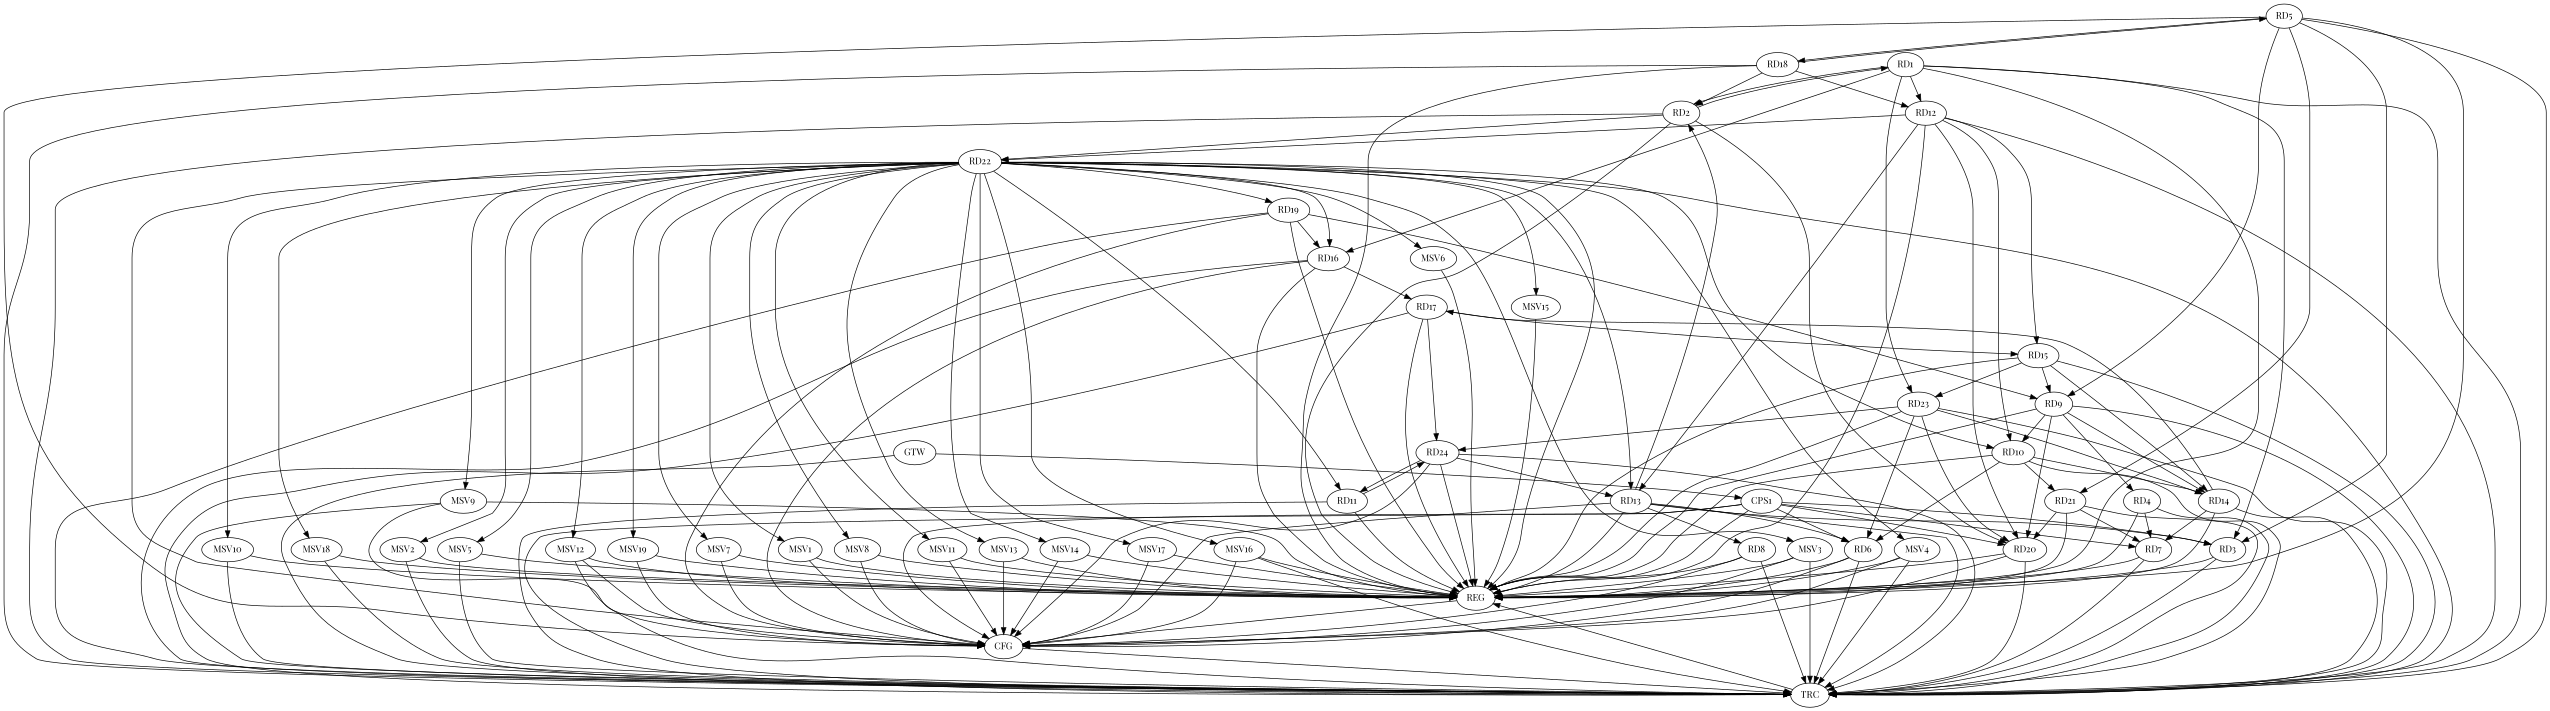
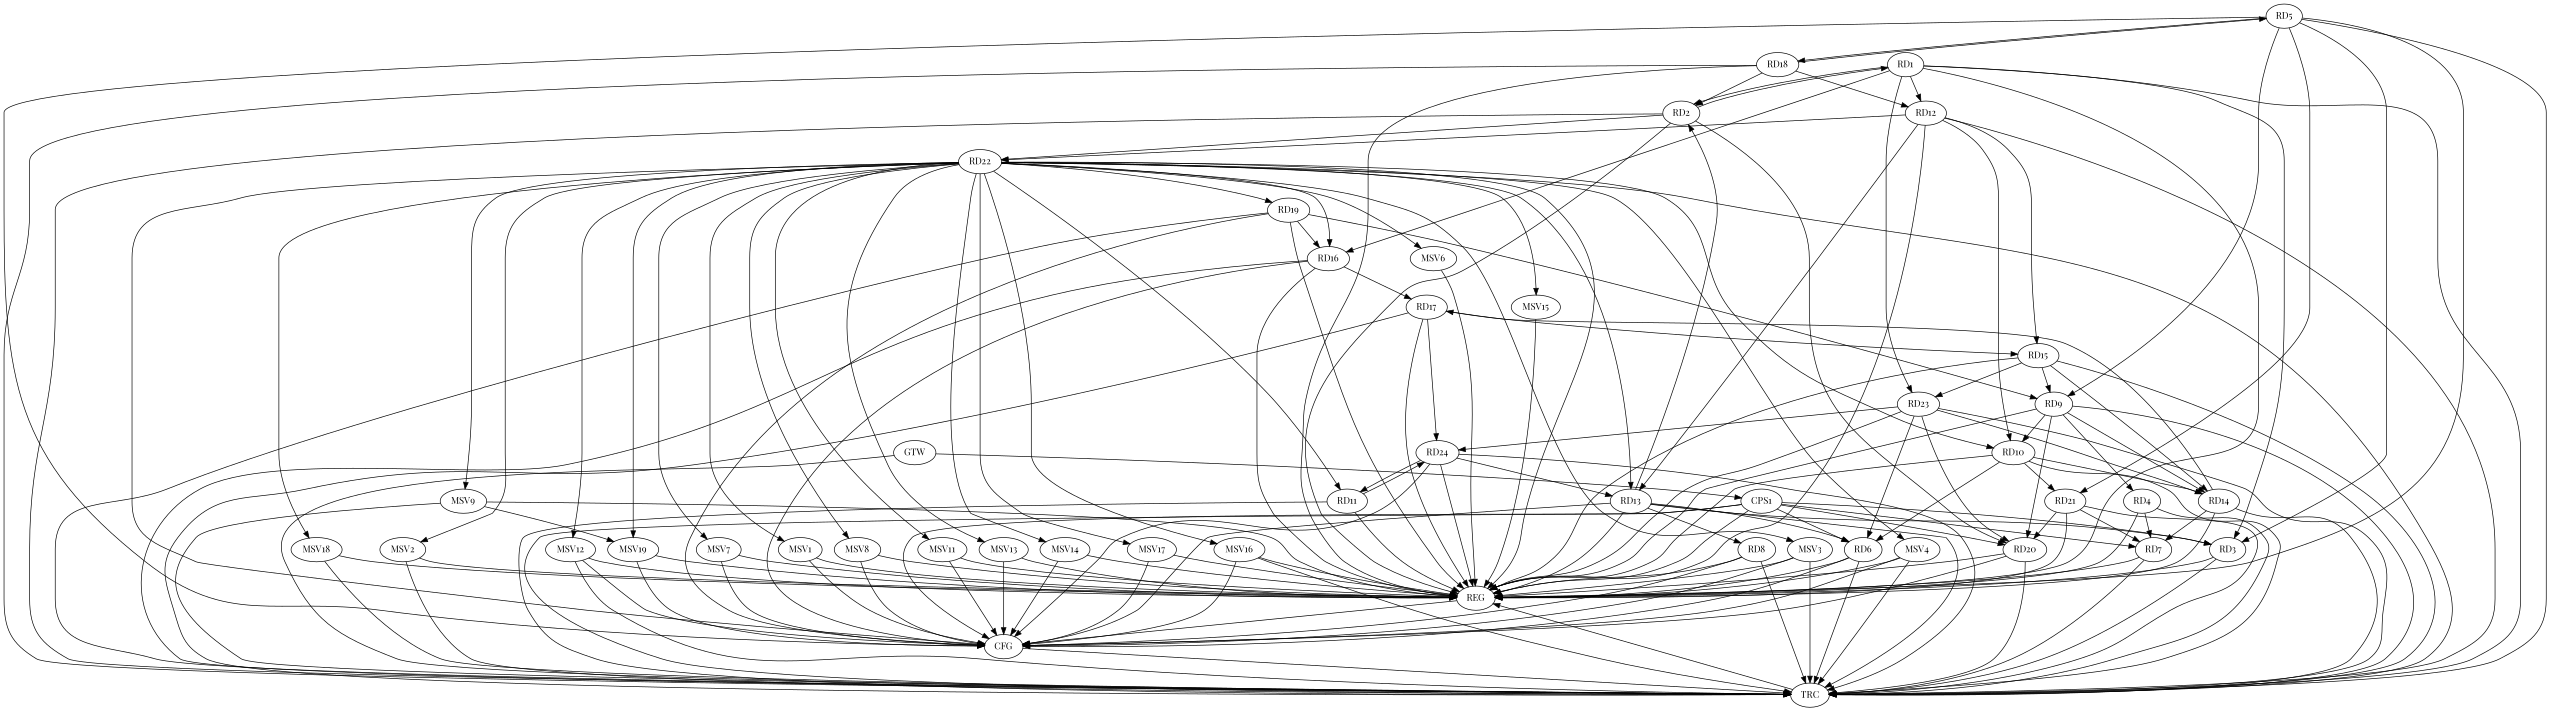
  strict digraph {
    fontname="Playfair Display"
    node [fontname="Playfair Display"]
    edge [fontname="Playfair Display"]
    n1 [label=RD1]
    n2 [label=RD2]
    n3 [label=RD3]
    n4 [label=RD12]
    n5 [label=RD16]
    n6 [label=RD23]
    n7 [label=REG]
    n8 [label=TRC]
    n9 [label=RD20]
    n10 [label=RD22]
    n11 [label=RD10]
    n12 [label=RD13]
    n13 [label=RD15]
    n14 [label=CFG]
    n15 [label=RD17]
    n16 [label=RD6]
    n17 [label=RD14]
    n18 [label=RD24]
    n19 [label=RD4]
    n20 [label=RD7]
    n21 [label=RD5]
    n22 [label=RD9]
    n23 [label=RD18]
    n24 [label=RD21]
    n25 [label=RD8]
    n26 [label=RD11]
    n27 [label=RD19]
    n28 [label=MSV1]
    n29 [label=MSV2]
    n30 [label=MSV3]
    n31 [label=MSV4]
-   n32 [label=MSV5]
    n33 [label=MSV6]
    n34 [label=MSV7]
    n35 [label=MSV8]
    n36 [label=MSV9]
-   n37 [label=MSV10]
    n38 [label=MSV11]
    n39 [label=MSV12]
    n40 [label=MSV13]
    n41 [label=MSV14]
    n42 [label=MSV15]
    n43 [label=MSV16]
    n44 [label=MSV17]
    n45 [label=MSV18]
    n46 [label=MSV19]
    n47 [label=CPS1]
    n48 [label=GTW]
    n1 -> n2
    n1 -> n3
    n1 -> n4
    n1 -> n5
    n1 -> n6
    n1 -> n7
    n1 -> n8
    n2 -> n1
    n2 -> n7
    n2 -> n8
    n2 -> n9
    n2 -> n10
    n3 -> n7
    n3 -> n8
    n4 -> n7
    n4 -> n8
-   n4 -> n9
    n4 -> n10
    n4 -> n11
    n4 -> n12
    n4 -> n13
    n5 -> n7
    n5 -> n8
    n5 -> n14
    n5 -> n15
    n6 -> n7
    n6 -> n8
    n6 -> n9
    n6 -> n16
    n6 -> n17
    n6 -> n18
    n7 -> n14
    n8 -> n7
    n9 -> n7
    n9 -> n8
    n9 -> n14
    n10 -> n5
    n10 -> n7
    n10 -> n8
    n10 -> n11
    n10 -> n12
    n10 -> n14
    n10 -> n26
    n10 -> n27
    n10 -> n28
    n10 -> n29
    n10 -> n30
    n10 -> n31
-   n10 -> n32
    n10 -> n33
    n10 -> n34
    n10 -> n35
    n10 -> n36
-   n10 -> n37
    n10 -> n38
    n10 -> n39
    n10 -> n40
    n10 -> n41
    n10 -> n42
    n10 -> n43
    n10 -> n44
    n10 -> n45
    n10 -> n46
    n11 -> n7
    n11 -> n8
    n11 -> n16
    n11 -> n17
    n11 -> n24
    n12 -> n2
    n12 -> n3
    n12 -> n7
    n12 -> n8
    n12 -> n14
    n12 -> n16
    n12 -> n25
    n13 -> n6
    n13 -> n7
    n13 -> n8
    n13 -> n17
    n13 -> n22
    n14 -> n8
    n15 -> n7
    n15 -> n8
    n15 -> n13
    n15 -> n18
    n16 -> n7
    n16 -> n8
    n16 -> n14
    n17 -> n7
    n17 -> n8
    n17 -> n15
    n17 -> n20
    n18 -> n7
    n18 -> n8
    n18 -> n12
    n18 -> n14
    n18 -> n26
    n19 -> n7
    n19 -> n8
    n19 -> n20
    n20 -> n7
    n20 -> n8
    n21 -> n3
    n21 -> n7
    n21 -> n8
    n21 -> n14
    n21 -> n22
    n21 -> n23
    n21 -> n24
    n22 -> n7
    n22 -> n8
    n22 -> n9
    n22 -> n11
    n22 -> n17
    n22 -> n19
    n23 -> n2
    n23 -> n4
    n23 -> n7
    n23 -> n8
    n23 -> n21
    n24 -> n7
    n24 -> n8
    n24 -> n9
    n24 -> n20
    n25 -> n7
    n25 -> n8
    n25 -> n14
    n26 -> n7
    n26 -> n8
    n26 -> n18
    n27 -> n5
    n27 -> n7
    n27 -> n8
    n27 -> n14
    n27 -> n22
    n28 -> n7
    n28 -> n14
    n29 -> n7
    n29 -> n8
    n30 -> n7
    n30 -> n8
    n30 -> n14
    n31 -> n7
    n31 -> n8
    n31 -> n14
-   n32 -> n7
-   n32 -> n8
    n33 -> n7
    n34 -> n7
    n34 -> n14
    n35 -> n7
    n35 -> n14
    n36 -> n7
    n36 -> n8
-   n36 -> n14
-   n37 -> n7
-   n37 -> n8
+   n36 -> n46
    n38 -> n7
    n38 -> n14
    n39 -> n7
    n39 -> n8
    n39 -> n14
    n40 -> n7
    n40 -> n14
    n41 -> n7
    n41 -> n14
    n42 -> n7
    n43 -> n7
    n43 -> n8
    n43 -> n14
    n44 -> n7
    n44 -> n14
    n45 -> n7
    n45 -> n8
    n46 -> n7
    n46 -> n14
    n47 -> n3
    n47 -> n7
    n47 -> n8
    n47 -> n9
    n47 -> n14
    n47 -> n16
    n47 -> n20
    n48 -> n8
    n48 -> n47
  }
